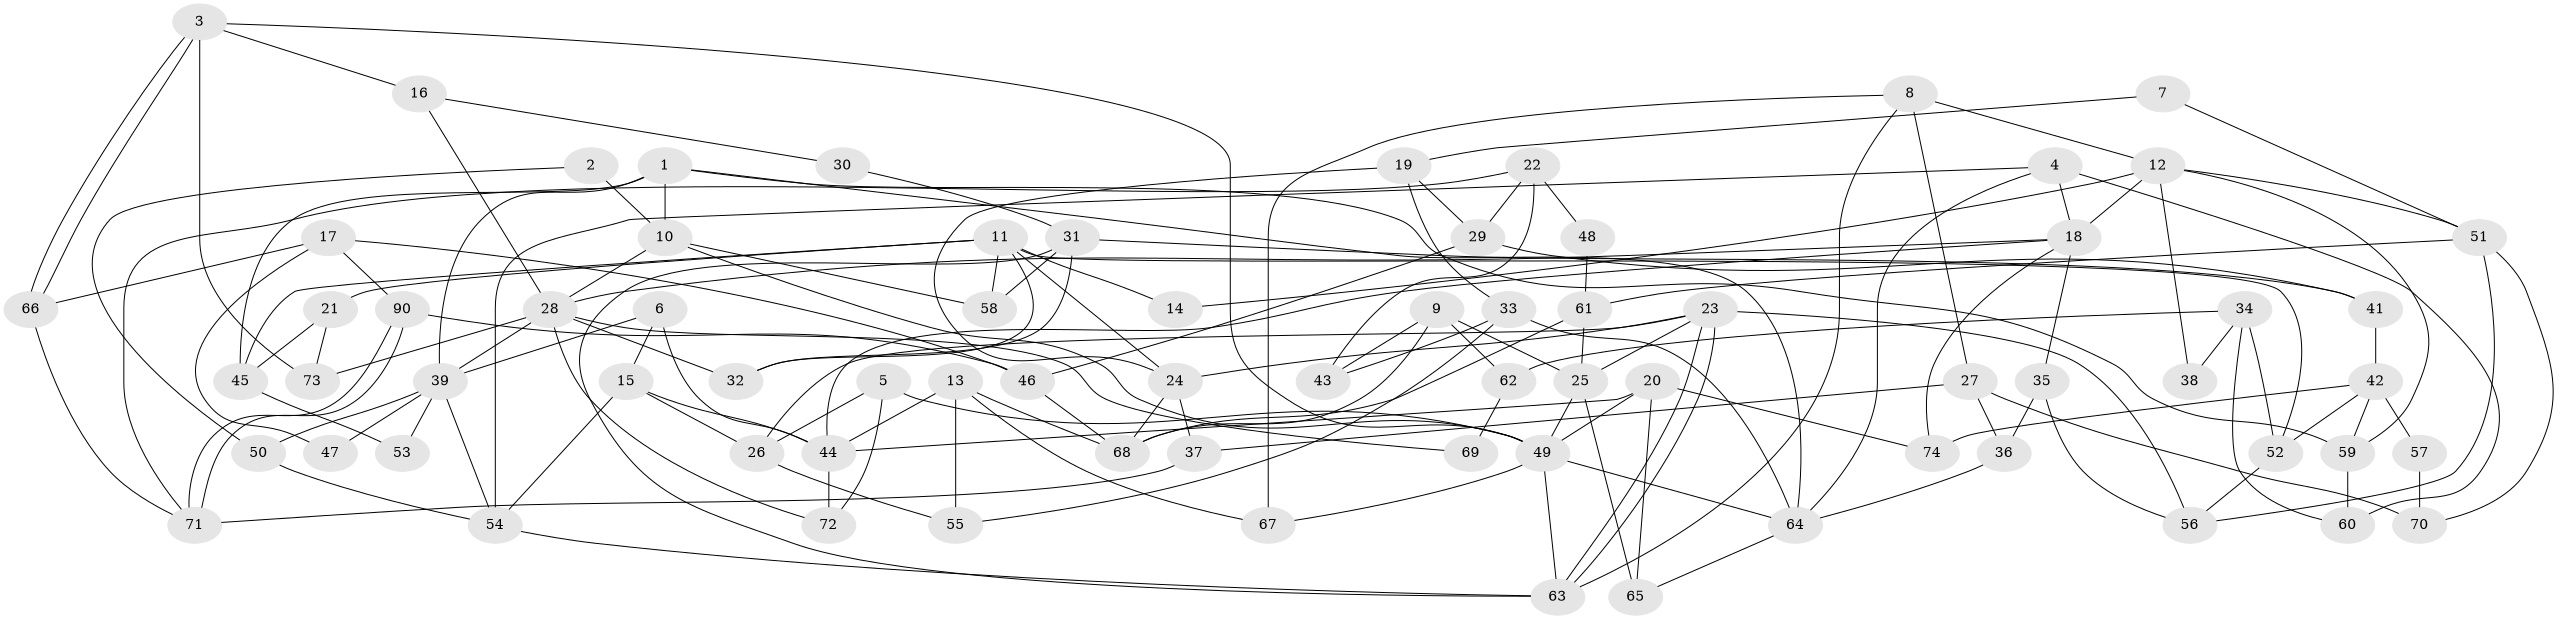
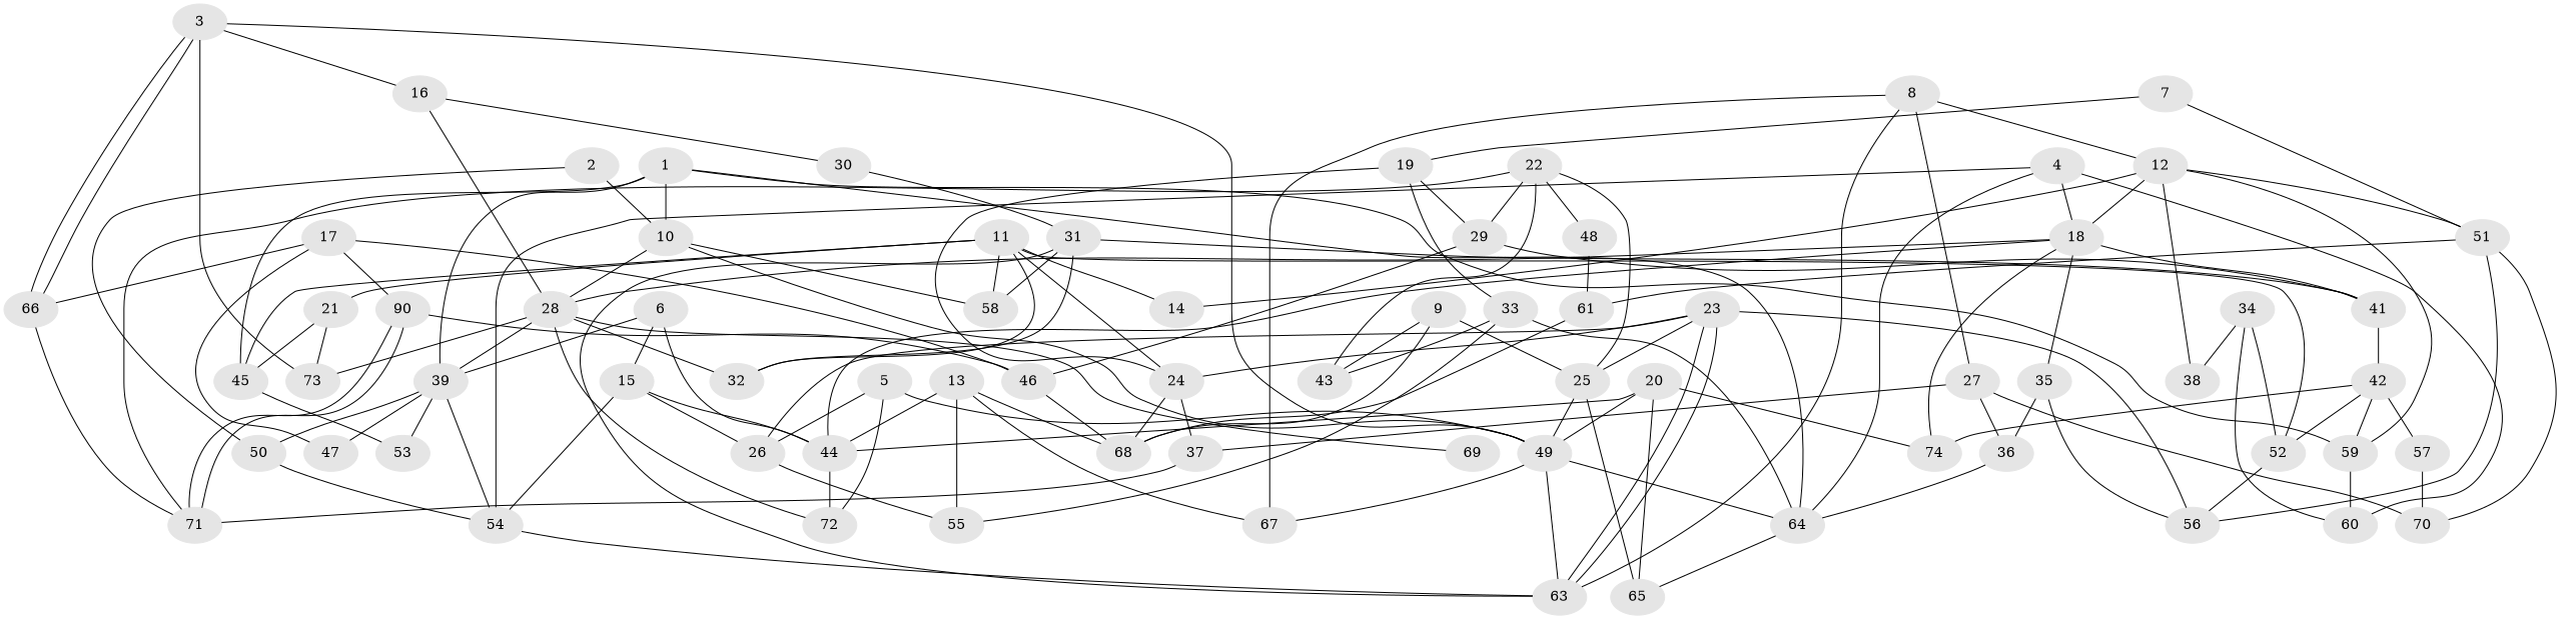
  graph {
    node [color=gray90 style=filled]
    1
    10
    39
    45
    59
    64
    49
    28
    58
    50
    54
    47
    53
    60
    65
    2
    3
    16
    66
    73
    30
    63
    67
    71
    4
    18
    44
    35
    41
    74
    5
    26
    72
    55
    6
    15
    7
    19
    51
    24
    29
    33
    56
    70
    61
    8
    12
    27
    14
    38
    37
    36
    9
    25
    43
-   62
    68
    69
    32
    11
    21
    52
    13
    31
    17
    n66 [label=90]
    46
    42
    20
    22
    48
    23
    34
    57
    1 -- 10
    1 -- 39
    1 -- 45
    1 -- 59
    1 -- 64
    10 -- 49
    10 -- 28
    10 -- 58
    39 -- 50
    39 -- 54
    39 -- 47
    39 -- 53
    45 -- 53
    59 -- 60
    64 -- 65
    49 -- 64
    49 -- 63
    49 -- 67
    28 -- 39
    28 -- 73
    28 -- 72
    28 -- 69
    28 -- 32
    50 -- 54
    54 -- 63
    2 -- 10
    2 -- 50
    3 -- 49
    3 -- 16
    3 -- 66
    3 -- 66
    3 -- 73
    16 -- 28
    16 -- 30
    66 -- 71
    30 -- 31
    4 -- 64
    4 -- 54
    4 -- 60
    4 -- 18
    18 -- 28
    18 -- 44
    18 -- 35
+   18 -- 41
    18 -- 74
    44 -- 72
    35 -- 56
    35 -- 36
    41 -- 42
    5 -- 49
    5 -- 26
    5 -- 72
    26 -- 55
    6 -- 39
    6 -- 44
    6 -- 15
    15 -- 54
    15 -- 44
    15 -- 26
    7 -- 19
    7 -- 51
    19 -- 24
    19 -- 29
    19 -- 33
    51 -- 56
    51 -- 70
    51 -- 61
    24 -- 37
    24 -- 68
    29 -- 41
    29 -- 46
    33 -- 64
    33 -- 55
    33 -- 43
    61 -- 68
    8 -- 63
    8 -- 67
    8 -- 12
    8 -- 27
    12 -- 59
    12 -- 18
    12 -- 51
    12 -- 14
    12 -- 38
    27 -- 70
    27 -- 37
    27 -- 36
    37 -- 71
    36 -- 64
    9 -- 25
    9 -- 43
-   9 -- 62
    9 -- 68
    25 -- 49
    25 -- 65
-   62 -- 69
    11 -- 45
    11 -- 58
    11 -- 24
    11 -- 14
    11 -- 32
    11 -- 21
    11 -- 52
    21 -- 45
    21 -- 73
    52 -- 56
    13 -- 67
    13 -- 44
    13 -- 55
    13 -- 68
    31 -- 58
    31 -- 63
    31 -- 41
    31 -- 32
    17 -- 47
    17 -- 66
    17 -- n66
    17 -- 46
    n66 -- 71
    n66 -- 71
    n66 -- 46
    46 -- 68
    42 -- 59
    42 -- 74
    42 -- 52
    42 -- 57
    20 -- 49
    20 -- 65
    20 -- 44
    20 -- 74
    22 -- 71
    22 -- 29
-   61 -- 25
+   22 -- 25
    22 -- 43
    22 -- 48
    48 -- 61
    23 -- 63
    23 -- 63
    23 -- 26
    23 -- 24
    23 -- 56
    23 -- 25
    34 -- 60
    34 -- 38
-   34 -- 62
    34 -- 52
    57 -- 70
  }
